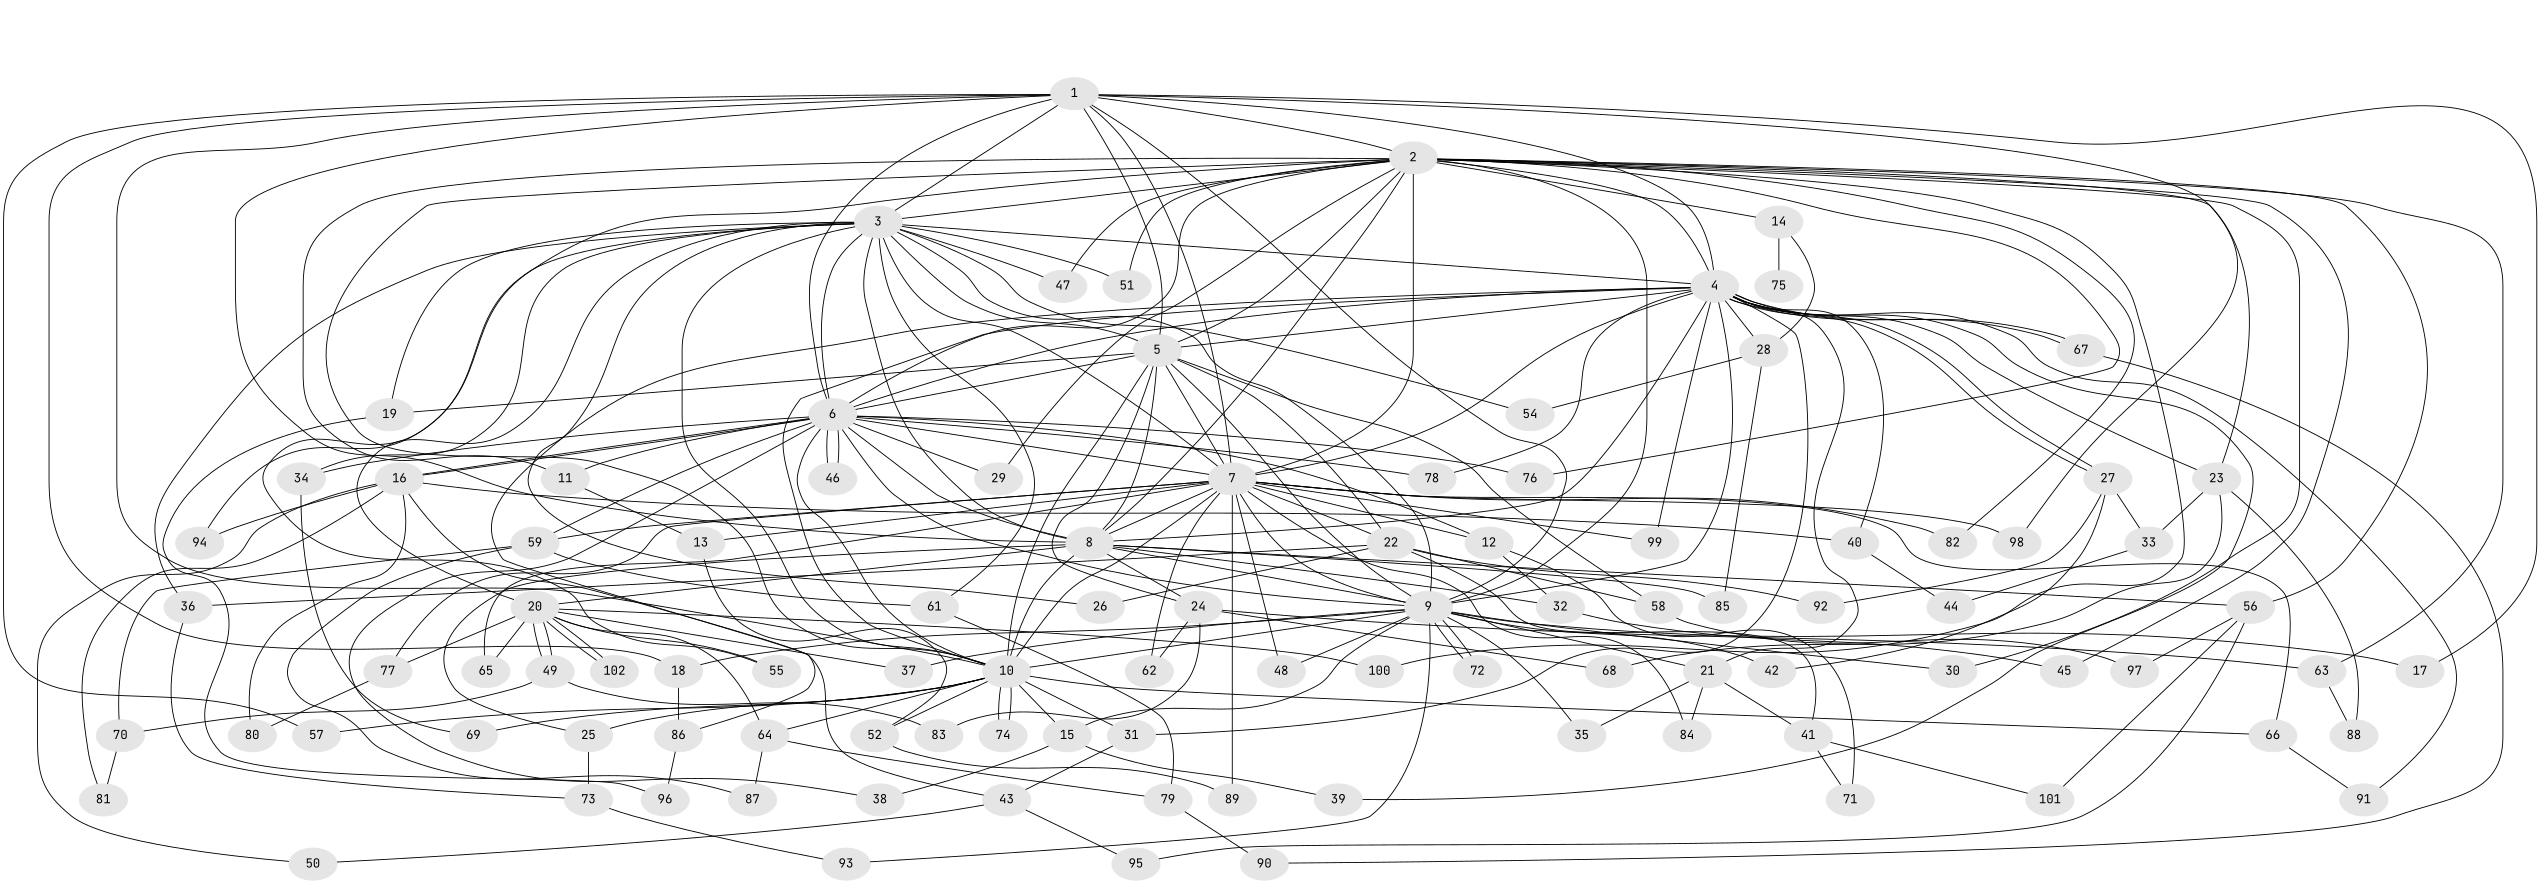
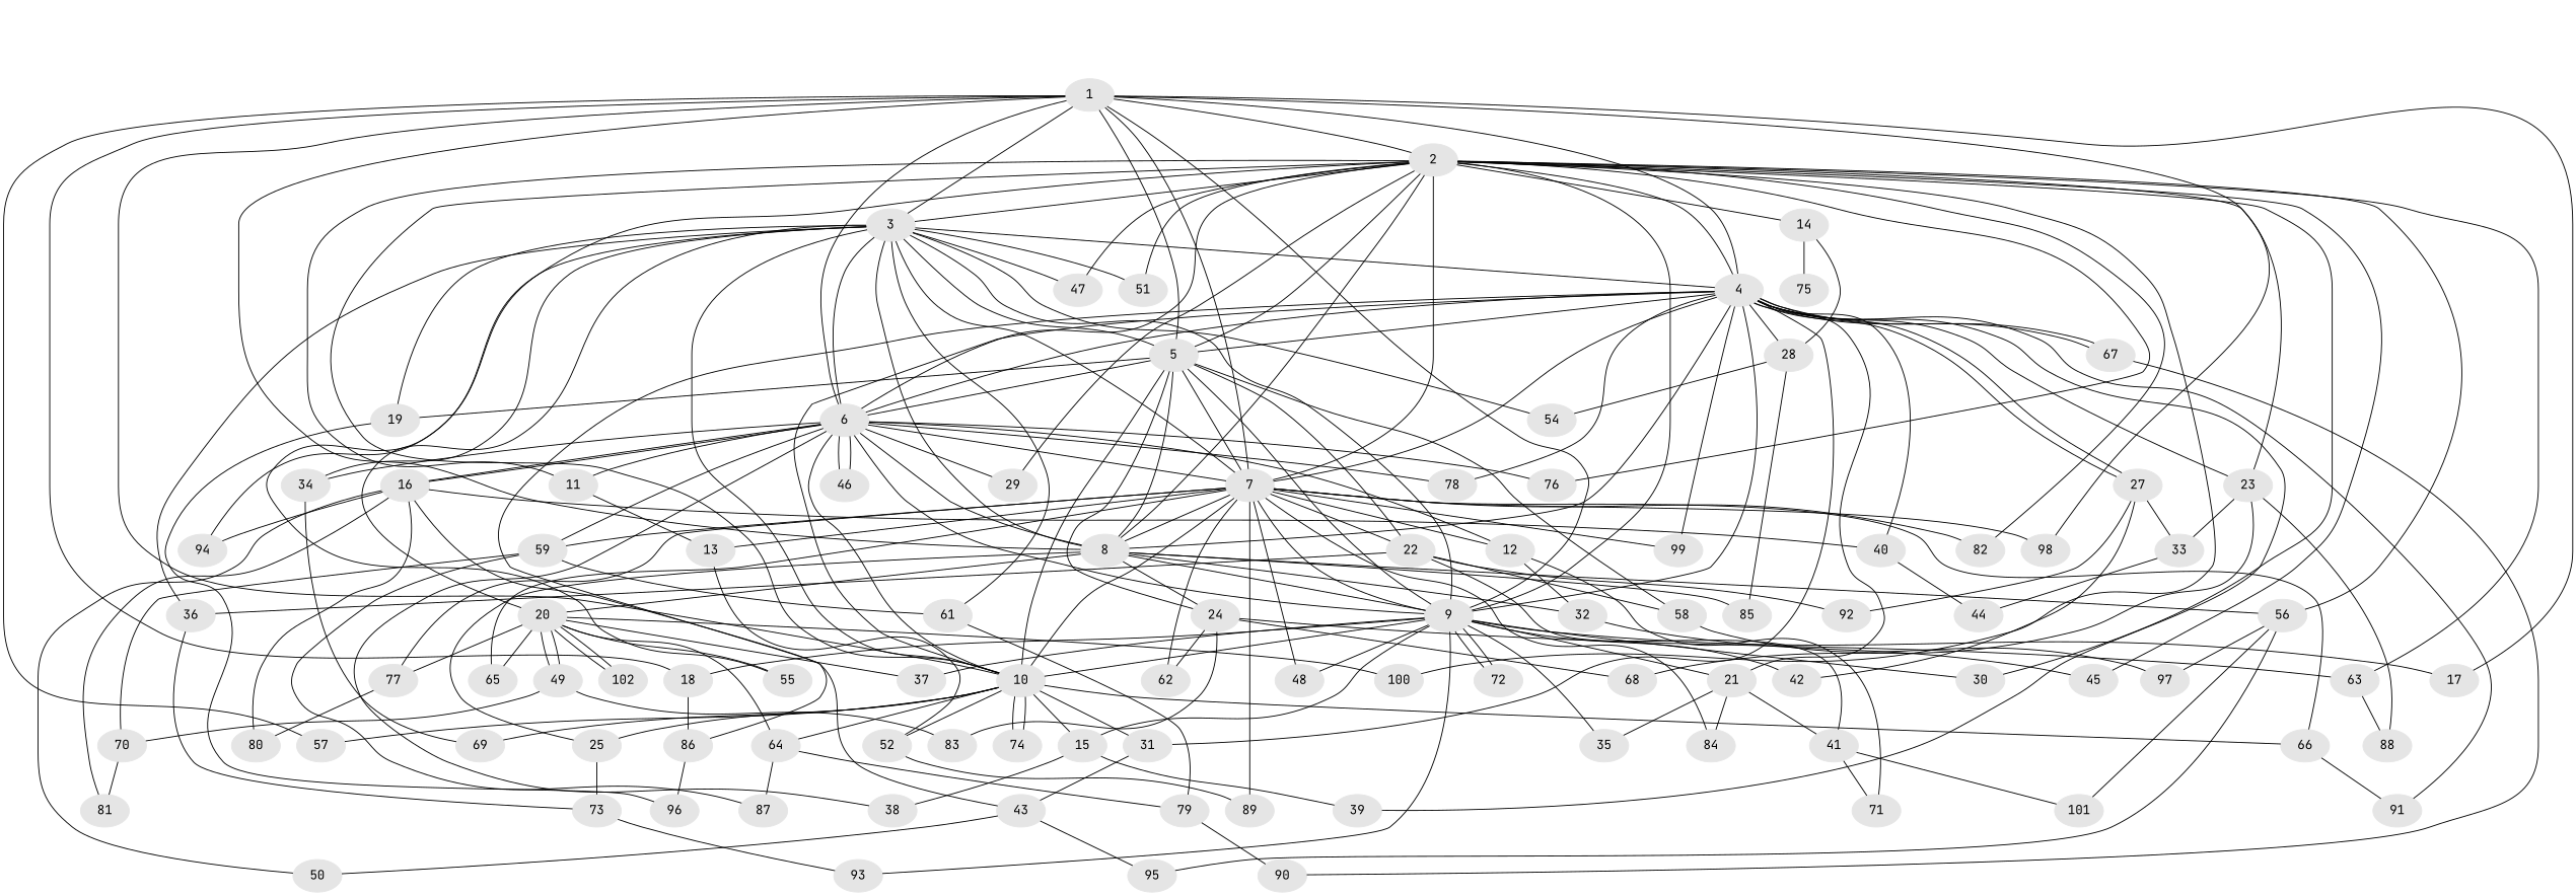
  graph {
    fontname="JetBrains Mono"
    node [color=gray90 fontname="JetBrains Mono" style=filled]
    edge [fontname="JetBrains Mono"]
    1
    2
    3
    4
    5
    6
    7
    8
    9
    10
    17
    18
    57
    98
    14
    11
    23
    29
    30
    45
    47
    51
    55
    56
    63
    76
    82
    100
    19
    20
-   26
    34
    36
    54
    61
    94
    21
    27
    28
    31
    39
    40
    67
    78
    86
    91
    99
    22
    24
    58
    12
    16
    38
    46
    59
    13
    48
    62
    65
    66
    77
    84
    89
    25
    32
    85
    15
    35
    37
    42
    72
    93
    52
    64
    69
    74
    75
    33
    68
    88
    101
    95
    97
    96
    49
    102
    73
    79
    41
    92
    43
    44
    90
    83
    71
    50
    80
    81
    70
    87
    1 -- 2
    1 -- 3
    1 -- 4
    1 -- 5
    1 -- 6
    1 -- 7
    1 -- 8
    1 -- 9
    1 -- 10
    1 -- 17
    1 -- 18
    1 -- 57
    1 -- 98
    2 -- 3
    2 -- 4
    2 -- 5
    2 -- 6
    2 -- 7
    2 -- 8
    2 -- 9
    2 -- 10
    2 -- 14
    2 -- 11
    2 -- 23
    2 -- 29
    2 -- 30
    2 -- 45
    2 -- 47
    2 -- 51
    2 -- 55
    2 -- 56
    2 -- 63
    2 -- 76
    2 -- 82
    2 -- 100
    3 -- 4
    3 -- 5
    3 -- 6
    3 -- 7
    3 -- 8
    3 -- 9
    3 -- 10
    3 -- 47
    3 -- 51
    3 -- 19
    3 -- 20
-   3 -- 26
    3 -- 34
    3 -- 36
    3 -- 54
    3 -- 61
    3 -- 94
    4 -- 5
    4 -- 6
    4 -- 7
    4 -- 8
    4 -- 9
    4 -- 10
    4 -- 23
    4 -- 21
    4 -- 27
    4 -- 27
    4 -- 28
    4 -- 31
    4 -- 39
    4 -- 40
    4 -- 67
    4 -- 67
    4 -- 78
    4 -- 86
    4 -- 91
    4 -- 99
    5 -- 6
    5 -- 7
    5 -- 8
    5 -- 9
    5 -- 10
    5 -- 19
    5 -- 22
    5 -- 24
    5 -- 58
    6 -- 7
    6 -- 8
    6 -- 9
    6 -- 10
    6 -- 11
    6 -- 29
    6 -- 76
    6 -- 34
    6 -- 78
    6 -- 12
    6 -- 16
    6 -- 16
    6 -- 38
    6 -- 46
    6 -- 46
    6 -- 59
    7 -- 8
    7 -- 9
    7 -- 10
    7 -- 98
    7 -- 82
    7 -- 99
    7 -- 22
    7 -- 12
    7 -- 59
    7 -- 13
    7 -- 48
    7 -- 62
    7 -- 65
    7 -- 66
    7 -- 77
    7 -- 84
    7 -- 89
    8 -- 9
-   8 -- 10
    8 -- 56
    8 -- 20
    8 -- 24
    8 -- 25
    8 -- 32
    8 -- 85
    9 -- 10
    9 -- 17
    9 -- 18
    9 -- 30
    9 -- 21
    9 -- 48
    9 -- 15
    9 -- 35
    9 -- 37
    9 -- 42
    9 -- 72
    9 -- 72
    9 -- 93
    10 -- 57
    10 -- 31
    10 -- 66
    10 -- 25
    10 -- 15
    10 -- 52
    10 -- 64
    10 -- 69
    10 -- 74
    10 -- 74
    18 -- 86
    14 -- 28
    14 -- 75
    11 -- 13
    23 -- 33
    23 -- 68
    23 -- 88
    56 -- 101
    56 -- 95
    56 -- 97
    63 -- 88
    19 -- 96
    20 -- 55
    20 -- 100
    20 -- 65
    20 -- 77
    20 -- 37
    20 -- 64
    20 -- 49
    20 -- 49
    20 -- 102
    20 -- 102
    34 -- 69
    36 -- 73
    61 -- 79
    21 -- 84
    21 -- 35
    21 -- 41
    27 -- 42
    27 -- 33
    27 -- 92
    28 -- 54
    28 -- 85
    31 -- 43
    40 -- 44
    67 -- 90
    86 -- 96
-   22 -- 26
    22 -- 36
    22 -- 58
    22 -- 41
    22 -- 92
    24 -- 63
    24 -- 62
    24 -- 68
    24 -- 83
    58 -- 97
    12 -- 32
    12 -- 71
    16 -- 94
    16 -- 40
    16 -- 43
    16 -- 50
    16 -- 80
    16 -- 81
    59 -- 61
    59 -- 70
    59 -- 87
    13 -- 52
    66 -- 91
    77 -- 80
    25 -- 73
    32 -- 45
    15 -- 39
    15 -- 38
    52 -- 89
    64 -- 79
    64 -- 87
    33 -- 44
    49 -- 83
    49 -- 70
    73 -- 93
    79 -- 90
    41 -- 101
    41 -- 71
    43 -- 95
    43 -- 50
    70 -- 81
  }
